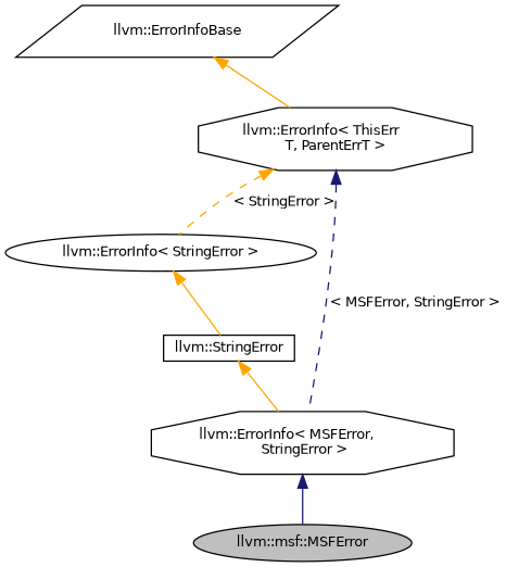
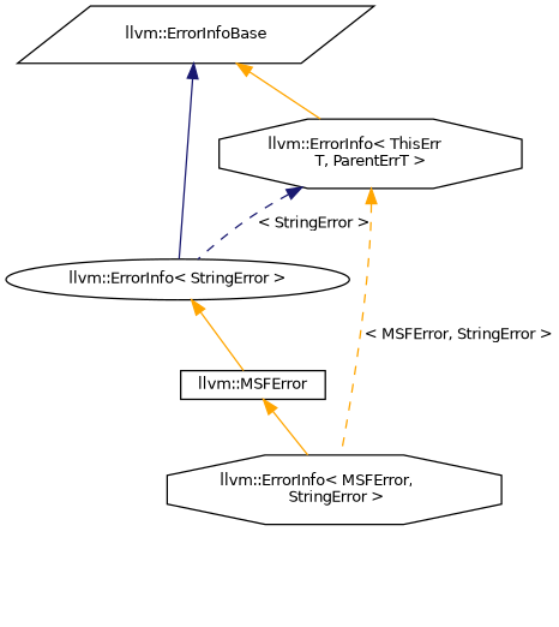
  digraph {
    node [color=black fontname=Helvetica fontsize=10 shape=ellipse]
    edge [color=orange dir=back fontname=Helvetica fontsize=10 labelfontname=Helvetica labelfontsize=10 style=solid]
-   n1 [fillcolor=grey75 fontcolor=black height=0.2 label="llvm::msf::MSFError" style=filled width=0.4]
    n2 [height=0.2 label="llvm::ErrorInfo\< MSFError,\l StringError \>" shape=octagon width=0.4]
-   n3 [height=0.2 label="llvm::StringError" shape=box width=0.4]
+   n3 [height=0.2 label="llvm::MSFError" shape=box width=0.4]
    n4 [height=0.2 label="llvm::ErrorInfo\< StringError \>" width=0.4]
    n5 [height=0.2 label="llvm::ErrorInfoBase" shape=parallelogram width=0.4]
    n6 [height=0.2 label="llvm::ErrorInfo\< ThisErr\lT, ParentErrT \>" shape=octagon width=0.4]
-   n2 -> n1 [color=midnightblue]
    n3 -> n2
    n4 -> n3
+   n5 -> n4 [color=midnightblue]
    n5 -> n6
-   n6 -> n2 [color=midnightblue label=" \< MSFError, StringError \>" style=dashed]
-   n6 -> n4 [label=" \< StringError \>" style=dashed]
+   n6 -> n2 [label=" \< MSFError, StringError \>" style=dashed]
+   n6 -> n4 [color=midnightblue label=" \< StringError \>" style=dashed]
  }
